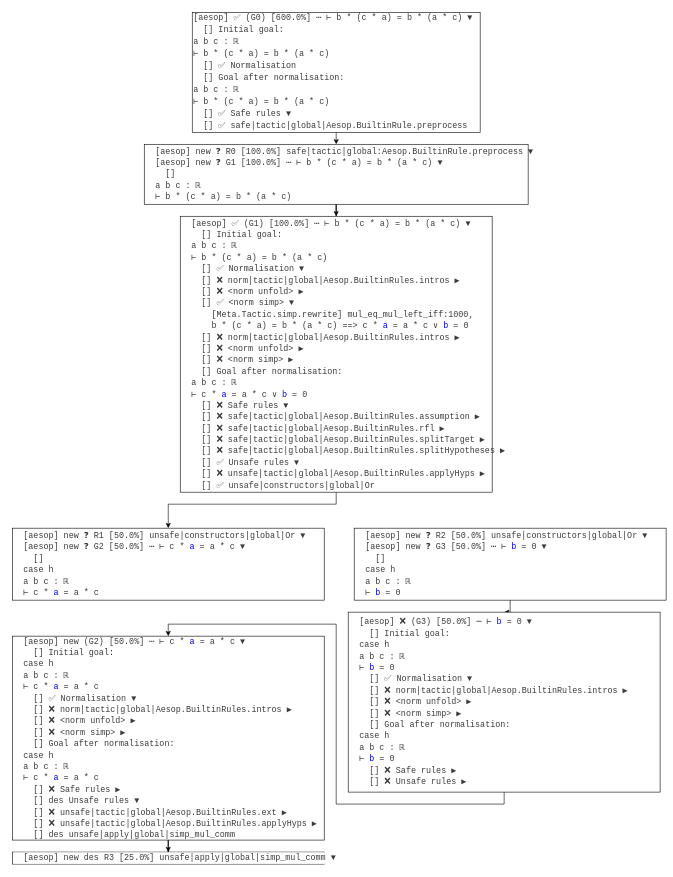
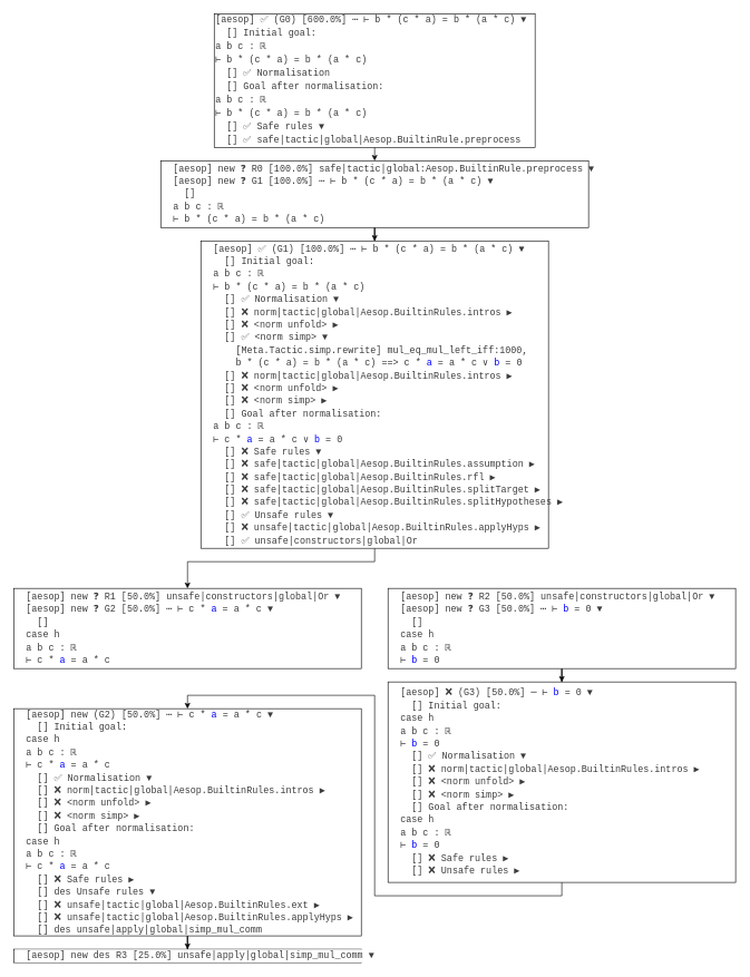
  <mxCell id="0" />
  <mxCell id="1" parent="0" />
  <mxCell id="2" style="edgeStyle=orthogonalEdgeStyle;rounded=0;orthogonalLoop=1;jettySize=auto;html=1;exitX=0.5;exitY=1;exitDx=0;exitDy=0;entryX=0.5;entryY=0;entryDx=0;entryDy=0;align=left;" parent="1" source="3" target="5" edge="1"><mxGeometry relative="1" as="geometry" /></mxCell>
  <mxCell id="3" value="&lt;div class=&quot;pointer&quot; style=&quot;box-sizing: border-box;&quot;&gt;&lt;div class=&quot;trace-line&quot; style=&quot;box-sizing: border-box;&quot;&gt;&lt;div class=&quot;pointer&quot; style=&quot;box-sizing: border-box;&quot;&gt;&lt;div class=&quot;trace-line&quot; style=&quot;box-sizing: border-box;&quot;&gt;&lt;div style=&quot;line-height: 19px;&quot;&gt;&lt;font face=&quot;Consolas, 黑体, Courier New, monospace, Consolas, Courier New, monospace&quot; color=&quot;#3b3b3b&quot;&gt;&lt;span style=&quot;font-size: 14px; white-space: pre;&quot;&gt;[aesop] ✅️ (G0) [600.0%] ⋯ ⊢ b * (c * a) = b * (a * c) ▼&lt;br/&gt;  [] Initial goal:&lt;br/&gt;a b c : ℝ&lt;br/&gt;⊢ b * (c * a) = b * (a * c)&lt;br/&gt;  [] ✅️ Normalisation &lt;br/&gt;  [] Goal after normalisation:&lt;br/&gt;a b c : ℝ&lt;br/&gt;⊢ b * (c * a) = b * (a * c)&lt;br/&gt;  [] ✅️ Safe rules ▼&lt;br/&gt;  [] ✅️ safe|tactic|global|Aesop.BuiltinRule.preprocess &lt;/span&gt;&lt;/font&gt;&lt;br&gt;&lt;/div&gt;&lt;/div&gt;&lt;/div&gt;&lt;/div&gt;&lt;/div&gt;" style="rounded=0;whiteSpace=wrap;html=1;align=left;" parent="1" vertex="1"><mxGeometry x="320" y="20" width="480" height="200" as="geometry" /></mxCell>
  <mxCell id="4" style="edgeStyle=orthogonalEdgeStyle;rounded=0;orthogonalLoop=1;jettySize=auto;html=1;entryX=0.5;entryY=0;entryDx=0;entryDy=0;" edge="1" parent="1" source="5" target="7"><mxGeometry relative="1" as="geometry" /></mxCell>
  <mxCell id="5" value="&lt;div style=&quot;color: rgb(59, 59, 59); font-family: Consolas, 黑体, &amp;quot;Courier New&amp;quot;, monospace, Consolas, &amp;quot;Courier New&amp;quot;, monospace; font-size: 14px; line-height: 19px; white-space: pre;&quot;&gt;&amp;nbsp; [aesop] new ❓️ R0 [100.0%] safe|tactic|global:Aesop.BuiltinRule.preprocess ▼&lt;/div&gt;&lt;div style=&quot;color: rgb(59, 59, 59); font-family: Consolas, 黑体, &amp;quot;Courier New&amp;quot;, monospace, Consolas, &amp;quot;Courier New&amp;quot;, monospace; font-size: 14px; line-height: 19px; white-space: pre;&quot;&gt;&lt;div&gt;&amp;nbsp; [aesop] new ❓️ G1 [100.0%] ⋯ ⊢ b * (c * a) = b * (a * c) ▼&lt;/div&gt;&lt;div&gt;&amp;nbsp; &amp;nbsp; []&lt;/div&gt;&lt;div&gt;&amp;nbsp; a&amp;nbsp;b&amp;nbsp;c&amp;nbsp;:&amp;nbsp;ℝ&lt;/div&gt;&lt;div&gt;&amp;nbsp; ⊢ b * (c * a) = b * (a * c)&lt;/div&gt;&lt;/div&gt;" style="rounded=0;html=1;align=left;whiteSpace=wrap;" parent="1" vertex="1"><mxGeometry x="240" y="240" width="640" height="100" as="geometry" /></mxCell>
  <mxCell id="6" style="edgeStyle=orthogonalEdgeStyle;rounded=0;orthogonalLoop=1;jettySize=auto;html=1;exitX=0.5;exitY=1;exitDx=0;exitDy=0;entryX=0.5;entryY=0;entryDx=0;entryDy=0;" parent="1" source="7" target="8" edge="1"><mxGeometry relative="1" as="geometry"><Array as="points"><mxPoint x="560" y="840" /><mxPoint x="280" y="840" /></Array><mxPoint x="280" y="880" as="targetPoint" /></mxGeometry></mxCell>
  <mxCell id="7" value="&lt;div class=&quot;pointer&quot; style=&quot;box-sizing: border-box; color: rgb(59, 59, 59); font-family: Consolas, 黑体, &amp;quot;Courier New&amp;quot;, monospace; font-size: 14px; white-space-collapse: preserve;&quot;&gt;&lt;div class=&quot;trace-line&quot; style=&quot;box-sizing: border-box;&quot;&gt;&lt;div style=&quot;font-family: Consolas, 黑体, &amp;quot;Courier New&amp;quot;, monospace, Consolas, &amp;quot;Courier New&amp;quot;, monospace; line-height: 19px; text-wrap: nowrap;&quot;&gt;&lt;div&gt;&amp;nbsp; [aesop] ✅ (G1) [100.0%] ⋯ ⊢ b * (c * a) = b * (a * c) ▼&lt;/div&gt;&lt;div&gt;&amp;nbsp; &amp;nbsp; [] Initial goal:&lt;/div&gt;&lt;div&gt;&amp;nbsp; a&amp;nbsp;b&amp;nbsp;c&amp;nbsp;:&amp;nbsp;ℝ&lt;/div&gt;&lt;div&gt;&amp;nbsp; ⊢ b * (c * a) = b * (a * c)&lt;/div&gt;&lt;div&gt;&amp;nbsp; &amp;nbsp; [] ✅ Normalisation ▼&lt;/div&gt;&lt;div&gt;&amp;nbsp; &amp;nbsp; [] ❌ norm|tactic|global|Aesop.BuiltinRules.intros ▶&lt;/div&gt;&lt;div&gt;&amp;nbsp; &amp;nbsp; [] ❌ &amp;lt;norm unfold&amp;gt; ▶&lt;/div&gt;&lt;div&gt;&lt;div style=&quot;line-height: 19px;&quot;&gt;&lt;div&gt;  &amp;nbsp; [] ✅ &amp;lt;norm simp&amp;gt; ▼&lt;/div&gt;&lt;div&gt;  &amp;nbsp;   [Meta.Tactic.simp.rewrite] mul_eq_mul_left_iff:1000, &lt;/div&gt;&lt;div&gt;      b * (c * a) = b * (a * c) ==&amp;gt; c * &lt;span style=&quot;color: #0000ff;&quot;&gt;a&lt;/span&gt; = a * c ∨ &lt;span style=&quot;color: #0000ff;&quot;&gt;b&lt;/span&gt; = 0 &lt;/div&gt;&lt;/div&gt;&lt;/div&gt;&lt;div&gt;&amp;nbsp; &amp;nbsp; [] ❌ norm|tactic|global|Aesop.BuiltinRules.intros ▶&lt;/div&gt;&lt;div&gt;&amp;nbsp; &amp;nbsp; [] ❌ &amp;lt;norm unfold&amp;gt; ▶&lt;/div&gt;&lt;div&gt;&amp;nbsp; &amp;nbsp; [] ❌ &amp;lt;norm simp&amp;gt; ▶&lt;/div&gt;&lt;div&gt;&amp;nbsp; &amp;nbsp; [] Goal after normalisation:&lt;/div&gt;&lt;div&gt;&amp;nbsp; a&amp;nbsp;b&amp;nbsp;c&amp;nbsp;:&amp;nbsp;ℝ&lt;/div&gt;&lt;div&gt;&amp;nbsp; ⊢ c * &lt;span style=&quot;color: #0000ff;&quot;&gt;a&lt;/span&gt; = a * c ∨ &lt;span style=&quot;color: #0000ff;&quot;&gt;b&lt;/span&gt; = 0&lt;/div&gt;&lt;div&gt;&amp;nbsp; &amp;nbsp; [] ❌ Safe rules ▼&lt;/div&gt;&lt;div&gt;&amp;nbsp; &amp;nbsp; [] ❌ safe|tactic|global|Aesop.BuiltinRules.assumption ▶&lt;/div&gt;&lt;div&gt;&amp;nbsp; &amp;nbsp; [] ❌ safe|tactic|global|Aesop.BuiltinRules.rfl ▶&lt;/div&gt;&lt;div&gt;&amp;nbsp; &amp;nbsp; [] ❌ safe|tactic|global|Aesop.BuiltinRules.splitTarget ▶&lt;/div&gt;&lt;div&gt;&amp;nbsp; &amp;nbsp; [] ❌ safe|tactic|global|Aesop.BuiltinRules.splitHypotheses ▶&lt;/div&gt;&lt;div&gt;&amp;nbsp; &amp;nbsp; [] ✅ Unsafe rules ▼&lt;/div&gt;&lt;div&gt;&amp;nbsp; &amp;nbsp; [] ❌ unsafe|tactic|global|Aesop.BuiltinRules.applyHyps ▶&lt;/div&gt;&lt;div&gt;&amp;nbsp; &amp;nbsp; [] ✅ unsafe|constructors|global|Or&lt;/div&gt;&lt;/div&gt;&lt;/div&gt;&lt;/div&gt;" style="whiteSpace=wrap;html=1;rounded=0;align=left;" parent="1" vertex="1"><mxGeometry x="300" y="360" width="520" height="460" as="geometry" /></mxCell>
  <mxCell id="8" value="&lt;div style=&quot;color: rgb(59, 59, 59); font-family: Consolas, 黑体, &amp;quot;Courier New&amp;quot;, monospace, Consolas, &amp;quot;Courier New&amp;quot;, monospace; font-size: 14px; line-height: 19px; white-space: pre;&quot;&gt;&lt;div&gt;&amp;nbsp; [aesop] new ❓️ R1 [50.0%] unsafe|constructors|global|Or ▼&lt;br&gt;&lt;/div&gt;&lt;div&gt;&amp;nbsp; [aesop] new ❓️ G2 [50.0%] ⋯ ⊢ c * &lt;span style=&quot;color: #0000ff;&quot;&gt;a&lt;/span&gt; = a * c ▼&lt;/div&gt;&lt;div&gt;&amp;nbsp; &amp;nbsp; []&lt;/div&gt;&lt;div&gt;&amp;nbsp; case h&lt;/div&gt;&lt;div&gt;&amp;nbsp; a&amp;nbsp;b&amp;nbsp;c&amp;nbsp;:&amp;nbsp;ℝ&lt;/div&gt;&lt;div&gt;&amp;nbsp; ⊢ c * &lt;span style=&quot;color: #0000ff;&quot;&gt;a&lt;/span&gt; = a * c&lt;/div&gt;&lt;/div&gt;" style="whiteSpace=wrap;html=1;rounded=0;align=left;" parent="1" vertex="1"><mxGeometry x="20" y="880" width="520" height="120" as="geometry" /></mxCell>
  <mxCell id="9" style="edgeStyle=orthogonalEdgeStyle;rounded=0;orthogonalLoop=1;jettySize=auto;html=1;exitX=0.5;exitY=1;exitDx=0;exitDy=0;" parent="1" source="10" target="12" edge="1"><mxGeometry relative="1" as="geometry" /></mxCell>
- <mxCell id="10" value="&lt;div style=&quot;color: rgb(59, 59, 59); font-family: Consolas, 黑体, &amp;quot;Courier New&amp;quot;, monospace, Consolas, &amp;quot;Courier New&amp;quot;, monospace; font-size: 14px; line-height: 19px; white-space: pre;&quot;&gt;&lt;div&gt;&amp;nbsp; [aesop] new ❓️ R2 [50.0%] unsafe|constructors|global|Or ▼&lt;br&gt;&lt;/div&gt;&lt;div&gt;&amp;nbsp; [aesop] new ❓️ G3 [50.0%] ⋯ ⊢ &lt;span style=&quot;color: #0000ff;&quot;&gt;b&lt;/span&gt; = 0 ▼&lt;/div&gt;&lt;div&gt;&amp;nbsp; &amp;nbsp; []&lt;/div&gt;&lt;div&gt;&amp;nbsp; case h&lt;/div&gt;&lt;div&gt;&amp;nbsp; a&amp;nbsp;b&amp;nbsp;c&amp;nbsp;:&amp;nbsp;ℝ&lt;/div&gt;&lt;div&gt;&amp;nbsp; ⊢ &lt;span style=&quot;color: #0000ff;&quot;&gt;b&lt;/span&gt; = 0&lt;/div&gt;&lt;/div&gt;" style="whiteSpace=wrap;html=1;align=left;rounded=0;" parent="1" vertex="1"><mxGeometry x="590" y="880" width="520" height="120" as="geometry" /></mxCell>
+ <mxCell id="10" value="&lt;div style=&quot;color: rgb(59, 59, 59); font-family: Consolas, 黑体, &amp;quot;Courier New&amp;quot;, monospace, Consolas, &amp;quot;Courier New&amp;quot;, monospace; font-size: 14px; line-height: 19px; white-space: pre;&quot;&gt;&lt;div&gt;&amp;nbsp; [aesop] new ❓️ R2 [50.0%] unsafe|constructors|global|Or ▼&lt;br&gt;&lt;/div&gt;&lt;div&gt;&amp;nbsp; [aesop] new ❓️ G3 [50.0%] ⋯ ⊢ &lt;span style=&quot;color: #0000ff;&quot;&gt;b&lt;/span&gt; = 0 ▼&lt;/div&gt;&lt;div&gt;&amp;nbsp; &amp;nbsp; []&lt;/div&gt;&lt;div&gt;&amp;nbsp; case h&lt;/div&gt;&lt;div&gt;&amp;nbsp; a&amp;nbsp;b&amp;nbsp;c&amp;nbsp;:&amp;nbsp;ℝ&lt;/div&gt;&lt;div&gt;&amp;nbsp; ⊢ &lt;span style=&quot;color: #0000ff;&quot;&gt;b&lt;/span&gt; = 0&lt;/div&gt;&lt;/div&gt;" style="whiteSpace=wrap;html=1;align=left;rounded=0;" parent="1" vertex="1"><mxGeometry x="580" y="880" width="520" height="120" as="geometry" /></mxCell>
  <mxCell id="11" style="edgeStyle=orthogonalEdgeStyle;rounded=0;orthogonalLoop=1;jettySize=auto;html=1;exitX=0.5;exitY=1;exitDx=0;exitDy=0;entryX=0.5;entryY=0;entryDx=0;entryDy=0;" parent="1" source="12" target="14" edge="1"><mxGeometry relative="1" as="geometry" /></mxCell>
  <mxCell id="12" value="&lt;div style=&quot;color: rgb(59, 59, 59); font-family: Consolas, 黑体, &amp;quot;Courier New&amp;quot;, monospace, Consolas, &amp;quot;Courier New&amp;quot;, monospace; font-size: 14px; line-height: 19px; white-space: pre;&quot;&gt;&lt;div&gt;&amp;nbsp; [aesop] ❌ (G3) [50.0%] ⋯ ⊢ &lt;span style=&quot;color: #0000ff;&quot;&gt;b&lt;/span&gt; = 0 ▼&lt;/div&gt;&lt;div&gt;&amp;nbsp; &amp;nbsp; [] Initial goal:&lt;/div&gt;&lt;div&gt;&amp;nbsp; case h&lt;/div&gt;&lt;div&gt;&amp;nbsp; a&amp;nbsp;b&amp;nbsp;c&amp;nbsp;:&amp;nbsp;ℝ&lt;/div&gt;&lt;div&gt;&amp;nbsp; ⊢ &lt;span style=&quot;color: #0000ff;&quot;&gt;b&lt;/span&gt; = 0&lt;/div&gt;&lt;div&gt;&amp;nbsp; &amp;nbsp; [] ✅ Normalisation ▼&lt;/div&gt;&lt;div&gt;&amp;nbsp; &amp;nbsp; [] ❌ norm|tactic|global|Aesop.BuiltinRules.intros ▶&lt;/div&gt;&lt;div&gt;&amp;nbsp; &amp;nbsp; [] ❌ &amp;lt;norm unfold&amp;gt; ▶&lt;/div&gt;&lt;div&gt;&amp;nbsp; &amp;nbsp; [] ❌ &amp;lt;norm simp&amp;gt; ▶&lt;/div&gt;&lt;div&gt;&amp;nbsp; &amp;nbsp; [] Goal after normalisation:&lt;/div&gt;&lt;div&gt;&amp;nbsp; case h&lt;/div&gt;&lt;div&gt;&amp;nbsp; a&amp;nbsp;b&amp;nbsp;c&amp;nbsp;:&amp;nbsp;ℝ&lt;/div&gt;&lt;div&gt;&amp;nbsp; ⊢ &lt;span style=&quot;color: #0000ff;&quot;&gt;b&lt;/span&gt; = 0&lt;/div&gt;&lt;div&gt;&amp;nbsp; &amp;nbsp; [] ❌ Safe rules &lt;span style=&quot;background-color: initial;&quot;&gt;▶&lt;/span&gt;&lt;/div&gt;&lt;div&gt;&amp;nbsp; &amp;nbsp; [] ❌ Unsafe rules &lt;span style=&quot;background-color: initial;&quot;&gt;▶&lt;br&gt;&lt;/span&gt;&lt;/div&gt;&lt;/div&gt;" style="whiteSpace=wrap;html=1;align=left;rounded=0;" parent="1" vertex="1"><mxGeometry x="580" y="1020" width="520" height="300" as="geometry" /></mxCell>
  <mxCell id="13" value="" style="edgeStyle=orthogonalEdgeStyle;rounded=0;orthogonalLoop=1;jettySize=auto;html=1;" parent="1" source="14" target="15" edge="1"><mxGeometry relative="1" as="geometry" /></mxCell>
  <mxCell id="14" value="&lt;div style=&quot;color: rgb(59, 59, 59); font-family: Consolas, 黑体, &amp;quot;Courier New&amp;quot;, monospace, Consolas, &amp;quot;Courier New&amp;quot;, monospace; font-size: 14px; line-height: 19px; white-space: pre;&quot;&gt;&lt;div&gt;&amp;nbsp; [aesop] new (G2) [50.0%] ⋯ ⊢ c * &lt;span style=&quot;color: #0000ff;&quot;&gt;a&lt;/span&gt; = a * c ▼&lt;/div&gt;&lt;div&gt;&amp;nbsp; &amp;nbsp; [] Initial goal:&lt;/div&gt;&lt;div&gt;&amp;nbsp; case h&lt;/div&gt;&lt;div&gt;&amp;nbsp; a&amp;nbsp;b&amp;nbsp;c&amp;nbsp;:&amp;nbsp;ℝ&lt;/div&gt;&lt;div&gt;&amp;nbsp; ⊢ c * &lt;span style=&quot;color: #0000ff;&quot;&gt;a&lt;/span&gt; = a * c&lt;/div&gt;&lt;div&gt;&amp;nbsp; &amp;nbsp; [] ✅ Normalisation ▼&lt;/div&gt;&lt;div&gt;&amp;nbsp; &amp;nbsp; [] ❌ norm|tactic|global|Aesop.BuiltinRules.intros ▶&lt;/div&gt;&lt;div&gt;&amp;nbsp; &amp;nbsp; [] ❌ &amp;lt;norm unfold&amp;gt; ▶&lt;/div&gt;&lt;div&gt;&amp;nbsp; &amp;nbsp; [] ❌ &amp;lt;norm simp&amp;gt; ▶&lt;/div&gt;&lt;div&gt;&amp;nbsp; &amp;nbsp; [] Goal after normalisation:&lt;/div&gt;&lt;div&gt;&amp;nbsp; case h&lt;/div&gt;&lt;div&gt;&amp;nbsp; a&amp;nbsp;b&amp;nbsp;c&amp;nbsp;:&amp;nbsp;ℝ&lt;/div&gt;&lt;div&gt;&amp;nbsp; ⊢ c * &lt;span style=&quot;color: #0000ff;&quot;&gt;a&lt;/span&gt; = a * c&lt;/div&gt;&amp;nbsp; &amp;nbsp; [] ❌ Safe rules &lt;span style=&quot;background-color: initial;&quot;&gt;▶&lt;/span&gt;&lt;div&gt;&amp;nbsp; &amp;nbsp; [] des Unsafe rules ▼&lt;/div&gt;&lt;div&gt;&amp;nbsp; &amp;nbsp; [] ❌ unsafe|tactic|global|Aesop.BuiltinRules.ext ▶&lt;/div&gt;&lt;div&gt;&amp;nbsp; &amp;nbsp; [] ❌ unsafe|tactic|global|Aesop.BuiltinRules.applyHyps ▶&lt;/div&gt;&lt;div&gt;&amp;nbsp; &amp;nbsp; [] des unsafe|apply|global|simp_mul_comm&lt;/div&gt;&lt;/div&gt;" style="whiteSpace=wrap;html=1;align=left;rounded=0;" parent="1" vertex="1"><mxGeometry x="20" y="1060" width="520" height="340" as="geometry" /></mxCell>
  <mxCell id="15" value="&lt;div style=&quot;color: #3b3b3b;background-color: #ffffff;font-family: Consolas, '黑体', 'Courier New', monospace, Consolas, 'Courier New', monospace;font-weight: normal;font-size: 14px;line-height: 19px;white-space: pre;&quot;&gt;&lt;div&gt;&lt;span style=&quot;color: #3b3b3b;&quot;&gt;&amp;nbsp; [aesop] new des R3 [25.0%] unsafe|apply|global|simp_mul_comm ▼&lt;/span&gt;&lt;/div&gt;&lt;/div&gt;" style="whiteSpace=wrap;html=1;align=left;rounded=0;" parent="1" vertex="1"><mxGeometry x="20" y="1420" width="520" height="20" as="geometry" /></mxCell>
